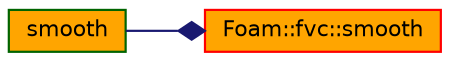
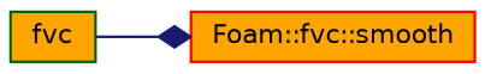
  digraph {
    rankdir=LR
    node [fillcolor=orange fontname=Helvetica fontsize=10 shape=record style=filled]
-   n1 [color=darkgreen fontcolor=black height=0.2 label=smooth width=0.4]
+   n1 [color=darkgreen fontcolor=black height=0.2 label=fvc width=0.4]
    n2 [color=red height=0.2 label="Foam::fvc::smooth" width=0.4]
    n1 -> n2 [color=midnightblue fontname=Helvetica fontsize=10 labelfontname=Helvetica labelfontsize=10 style=solid arrowhead=diamond]
  }
